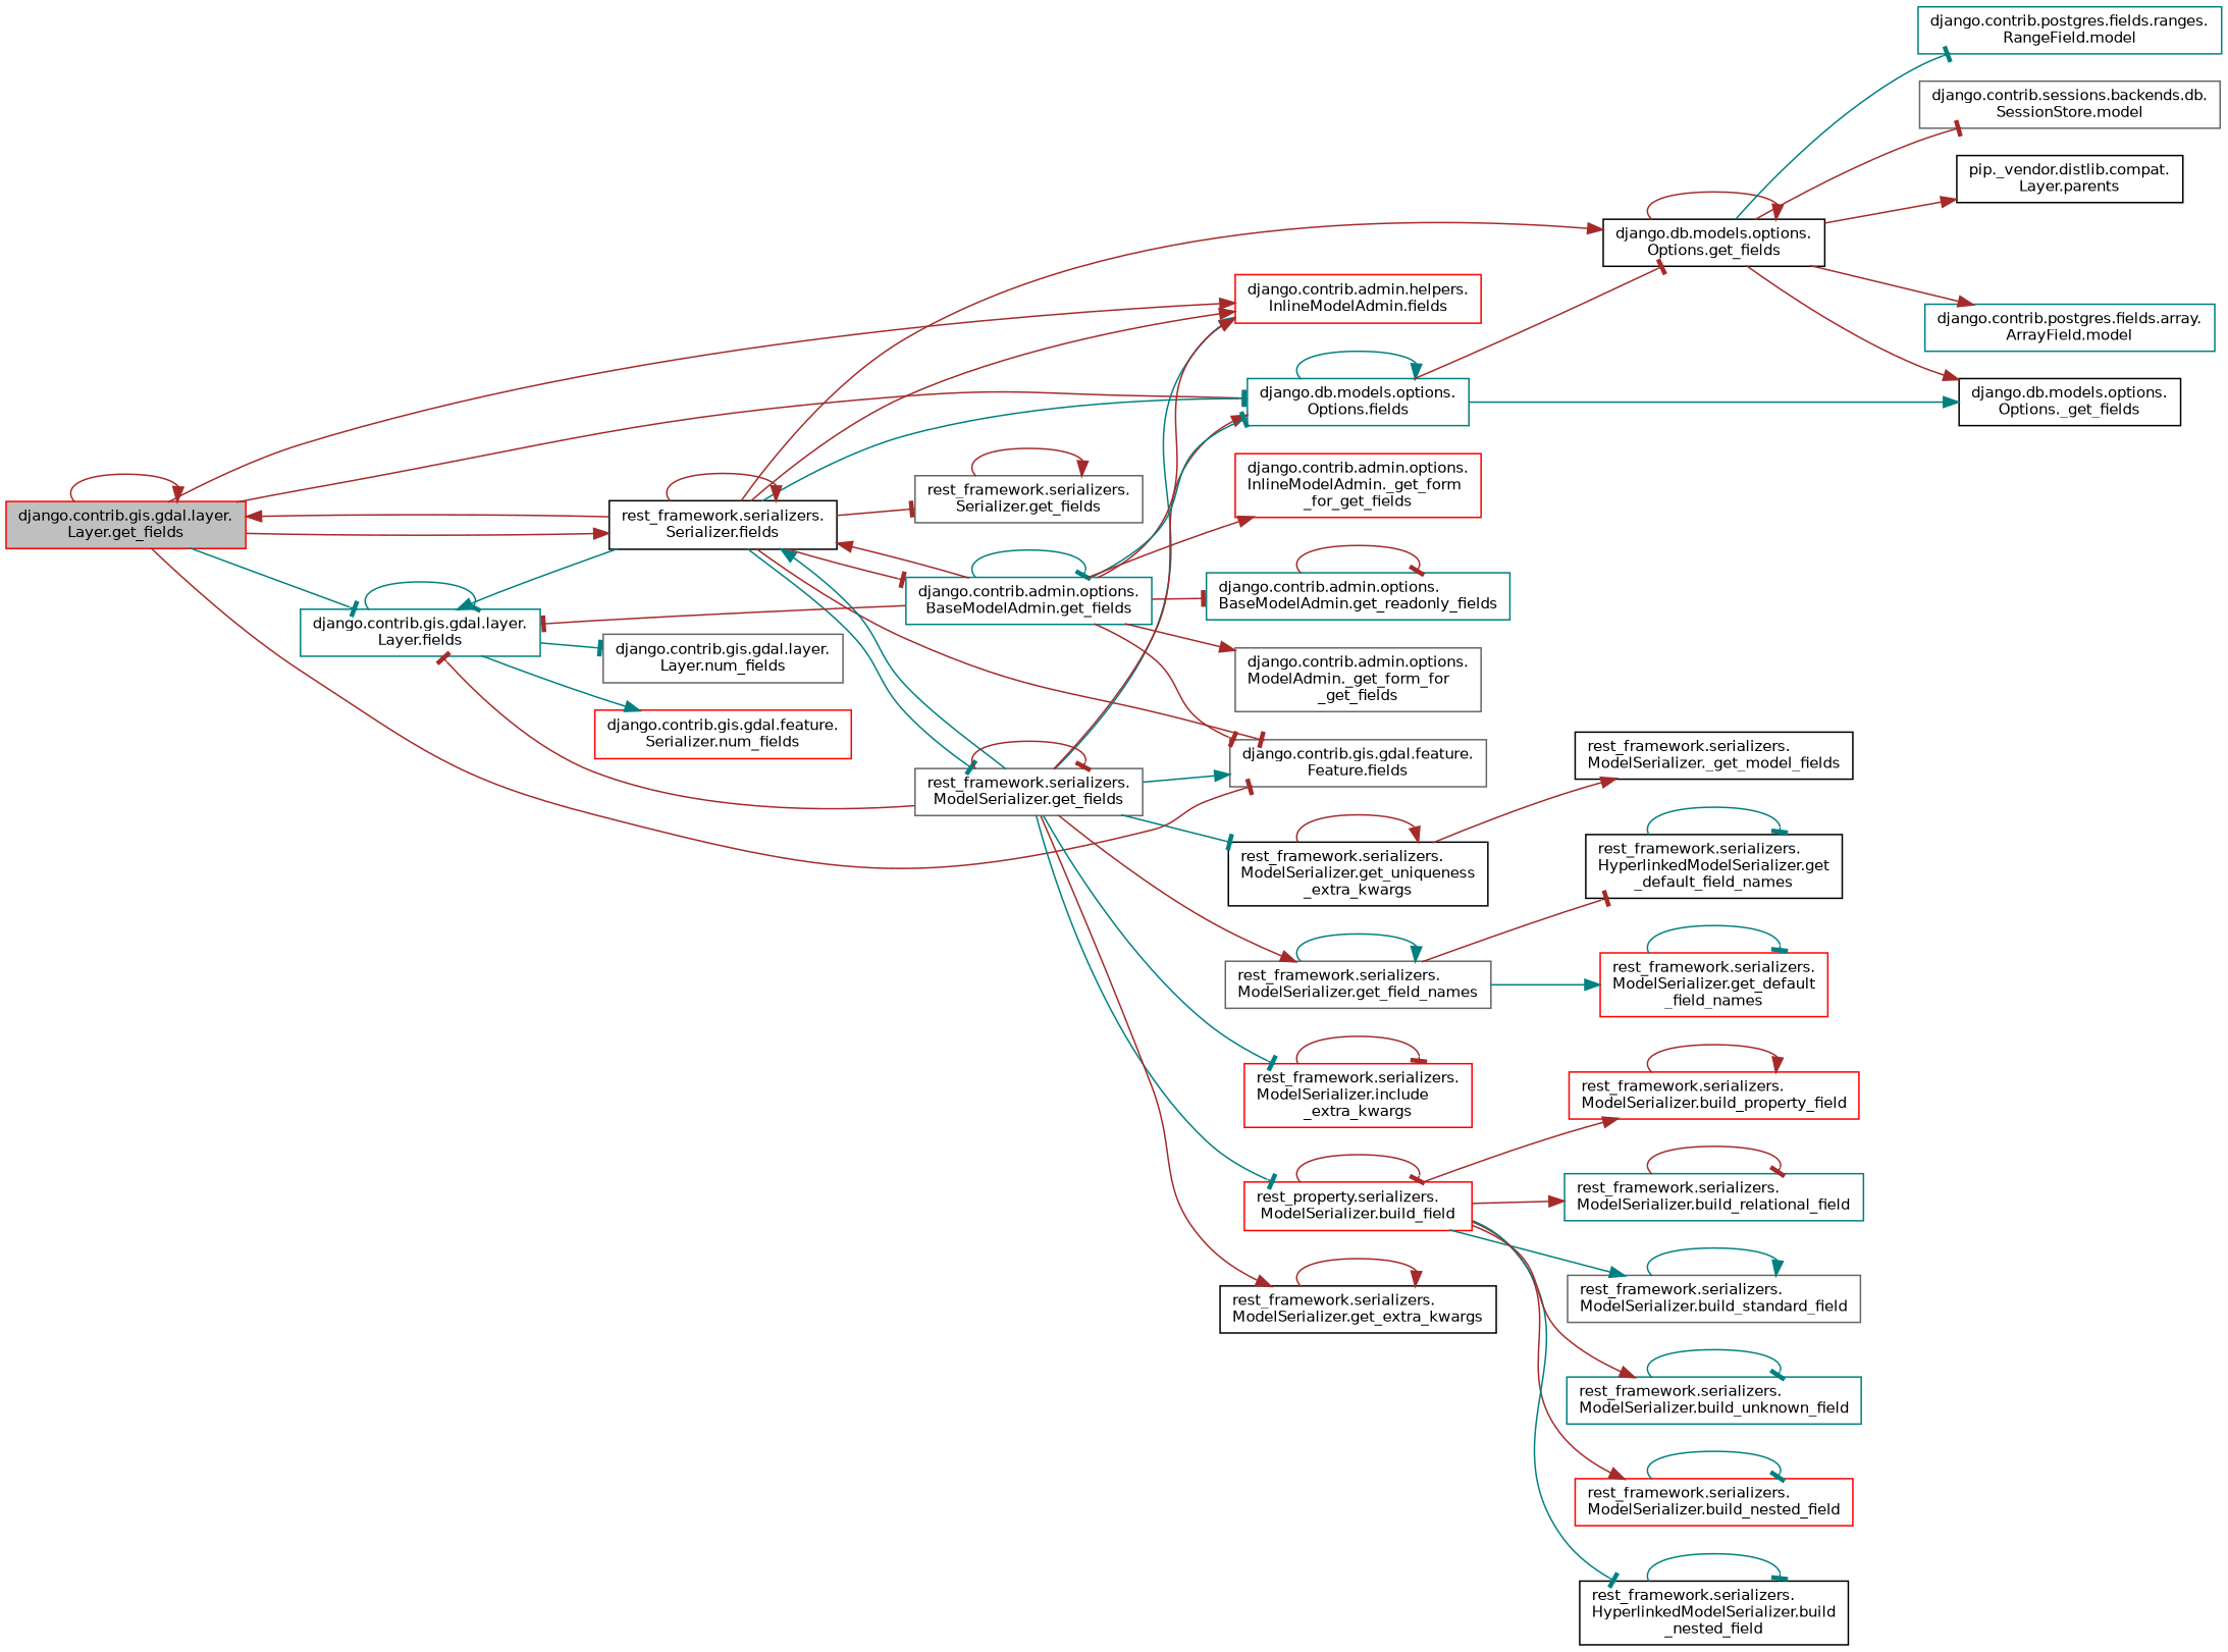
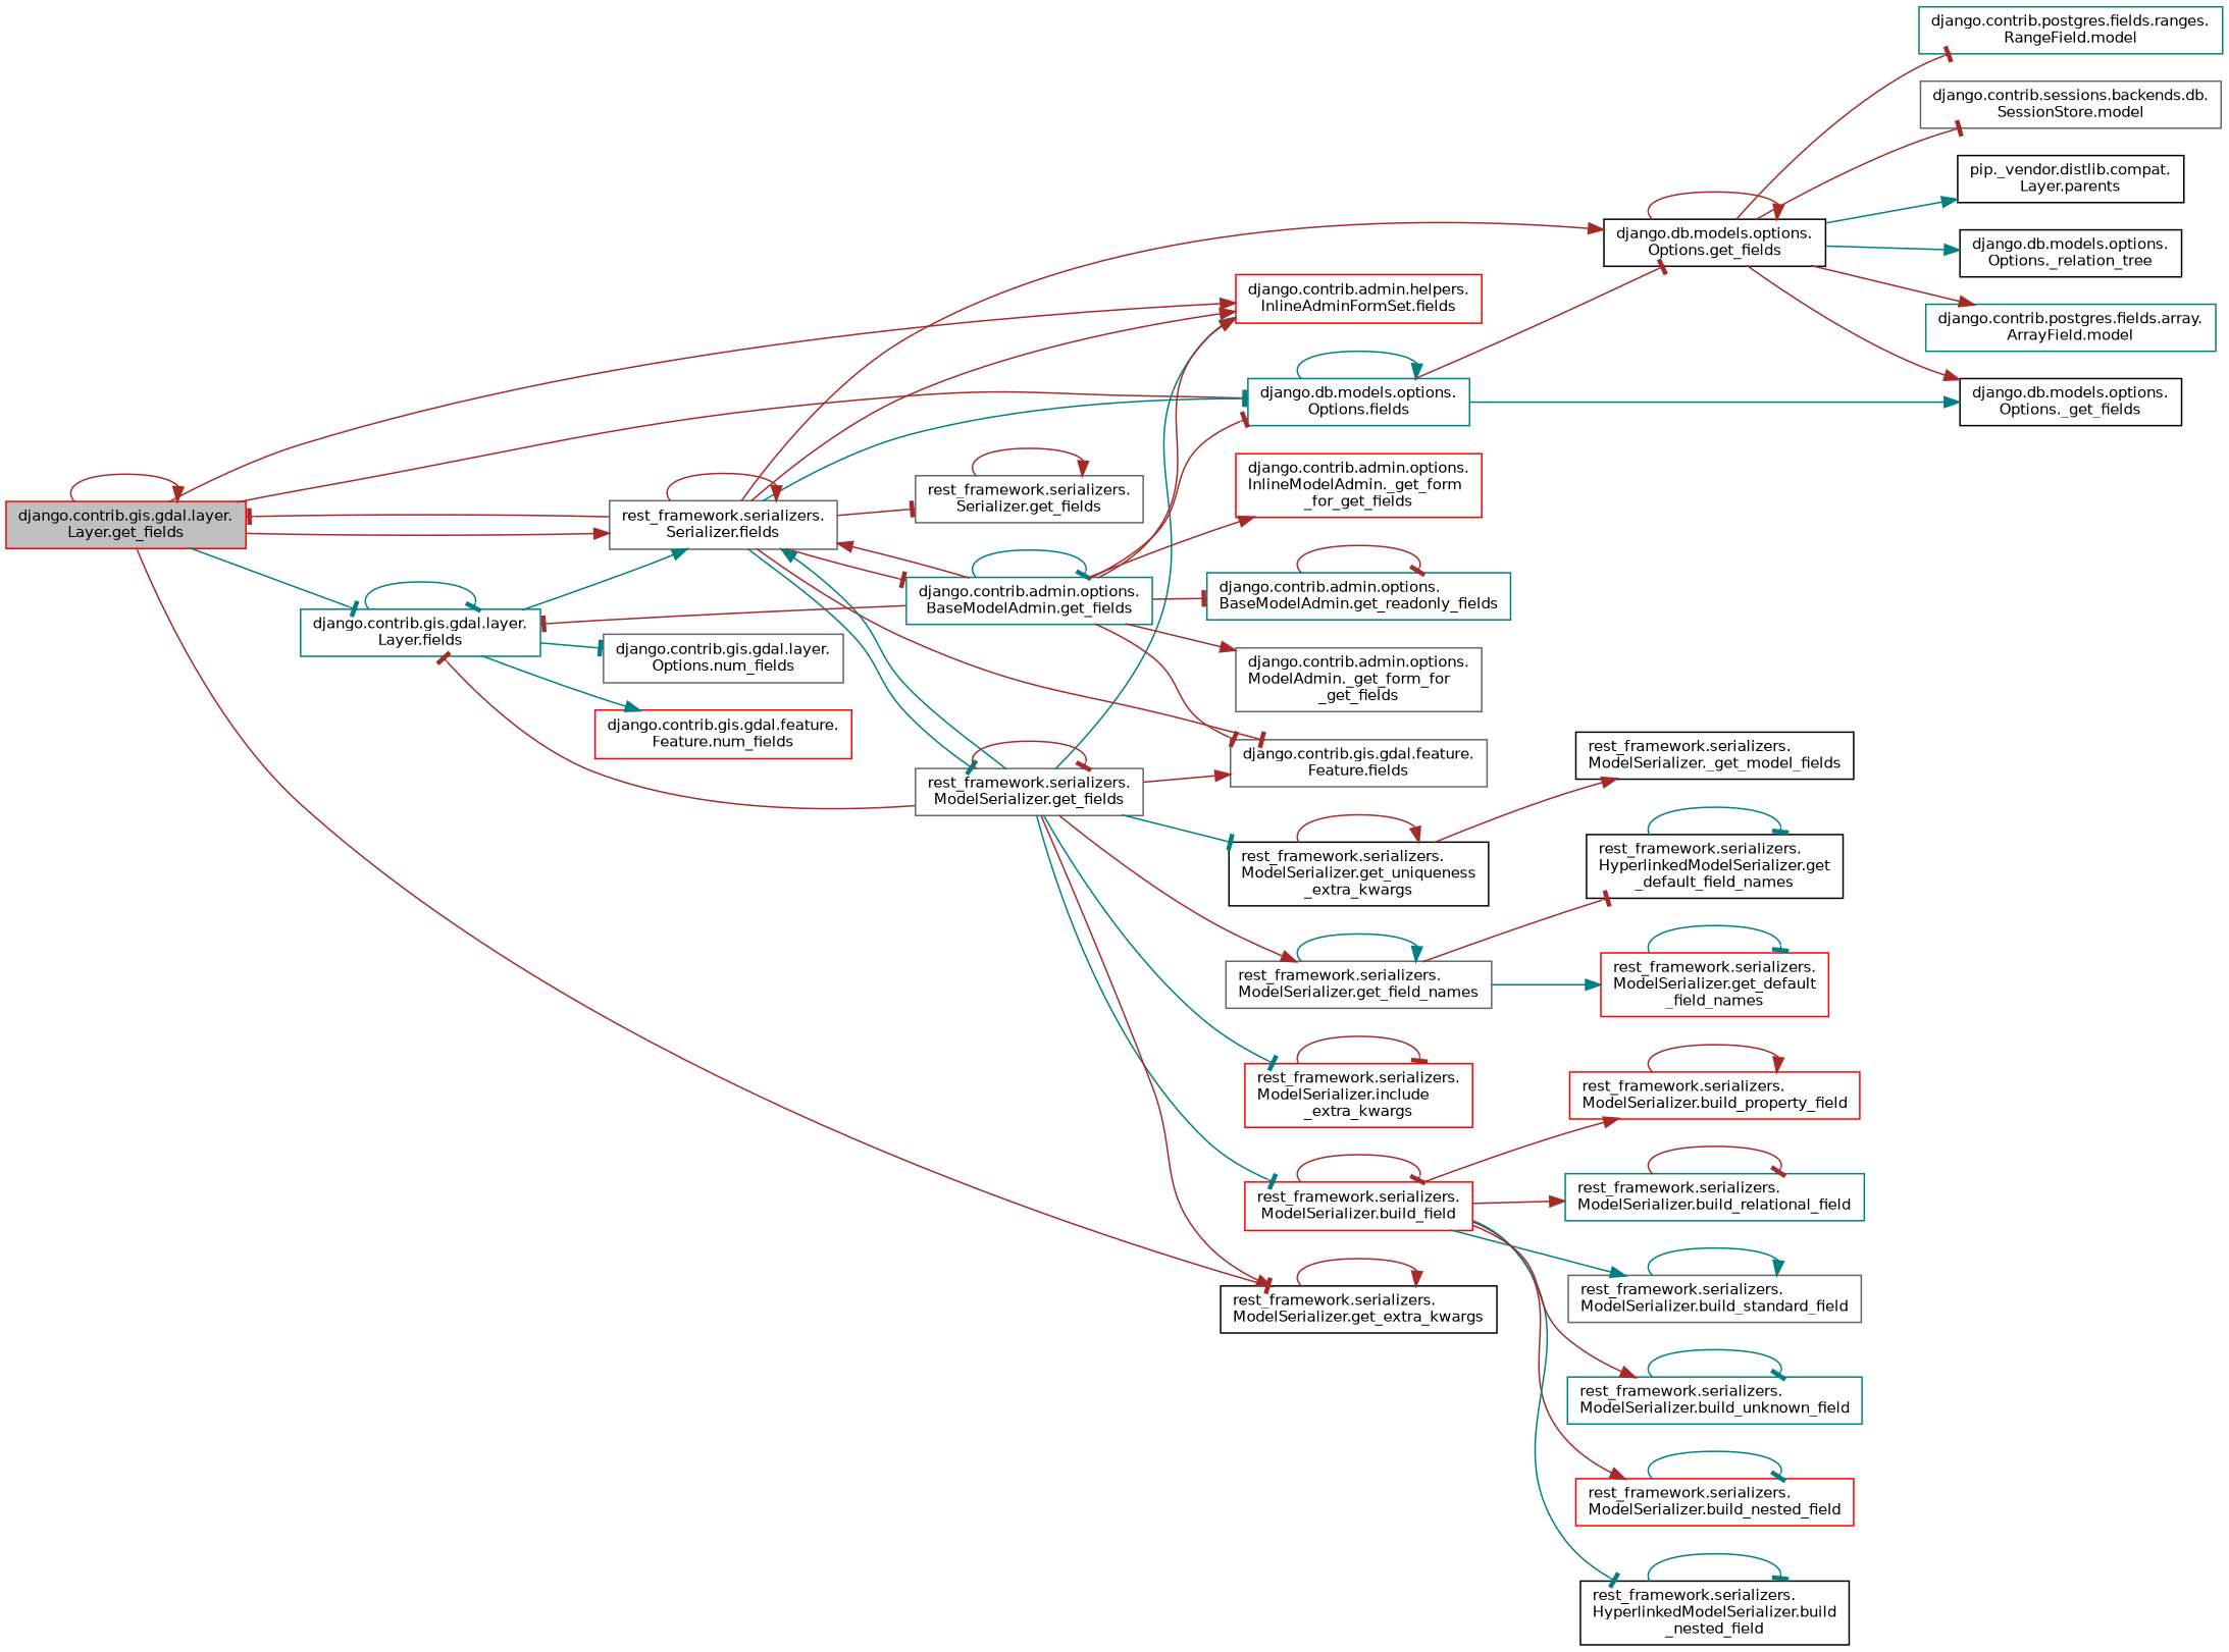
  digraph {
    rankdir=LR
    node [color=black fillcolor=white fontname=Helvetica fontsize=10 shape=record style=filled]
    edge [arrowhead=normal color=brown fontname=Helvetica fontsize=10 labelfontname=Helvetica labelfontsize=10 style=solid]
    n1 [color=red fillcolor=grey75 fontcolor=black height=0.2 label="django.contrib.gis.gdal.layer.\lLayer.get_fields" width=0.4]
-   n2 [color=red height=0.2 label="django.contrib.admin.helpers.\lInlineModelAdmin.fields" width=0.4]
+   n2 [color=red height=0.2 label="django.contrib.admin.helpers.\lInlineAdminFormSet.fields" width=0.4]
    n3 [color=gray40 height=0.2 label="django.contrib.gis.gdal.feature.\lFeature.fields" width=0.4]
    n4 [color=teal height=0.2 label="django.contrib.gis.gdal.layer.\lLayer.fields" width=0.4]
    n5 [color=teal height=0.2 label="django.db.models.options.\lOptions.fields" width=0.4]
-   n6 [height=0.2 label="rest_framework.serializers.\lSerializer.fields" width=0.4]
-   n7 [color=red height=0.2 label="django.contrib.gis.gdal.feature.\lSerializer.num_fields" width=0.4]
-   n8 [color=gray40 height=0.2 label="django.contrib.gis.gdal.layer.\lLayer.num_fields" width=0.4]
+   n6 [color=gray40 height=0.2 label="rest_framework.serializers.\lSerializer.fields" width=0.4]
+   n7 [color=red height=0.2 label="django.contrib.gis.gdal.feature.\lFeature.num_fields" width=0.4]
+   n8 [color=gray40 height=0.2 label="django.contrib.gis.gdal.layer.\lOptions.num_fields" width=0.4]
    n9 [height=0.2 label="django.db.models.options.\lOptions._get_fields" width=0.4]
    n10 [height=0.2 label="django.db.models.options.\lOptions.get_fields" width=0.4]
    n11 [color=gray40 height=0.2 label="rest_framework.serializers.\lSerializer.get_fields" width=0.4]
    n12 [color=gray40 height=0.2 label="rest_framework.serializers.\lModelSerializer.get_fields" width=0.4]
    n13 [color=teal height=0.2 label="django.contrib.admin.options.\lBaseModelAdmin.get_fields" width=0.4]
+   n14 [height=0.2 label="django.db.models.options.\lOptions._relation_tree" width=0.4]
    n15 [color=teal height=0.2 label="django.contrib.postgres.fields.array.\lArrayField.model" width=0.4]
    n16 [color=teal height=0.2 label="django.contrib.postgres.fields.ranges.\lRangeField.model" width=0.4]
    n17 [color=gray40 height=0.2 label="django.contrib.sessions.backends.db.\lSessionStore.model" width=0.4]
    n18 [height=0.2 label="pip._vendor.distlib.compat.\lLayer.parents" width=0.4]
-   n19 [color=red height=0.2 label="rest_property.serializers.\lModelSerializer.build_field" width=0.4]
+   n19 [color=red height=0.2 label="rest_framework.serializers.\lModelSerializer.build_field" width=0.4]
    n20 [height=0.2 label="rest_framework.serializers.\lModelSerializer.get_extra_kwargs" width=0.4]
    n21 [color=gray40 height=0.2 label="rest_framework.serializers.\lModelSerializer.get_field_names" width=0.4]
    n22 [height=0.2 label="rest_framework.serializers.\lModelSerializer.get_uniqueness\l_extra_kwargs" width=0.4]
    n23 [color=red height=0.2 label="rest_framework.serializers.\lModelSerializer.include\l_extra_kwargs" width=0.4]
    n24 [color=gray40 height=0.2 label="django.contrib.admin.options.\lModelAdmin._get_form_for\l_get_fields" width=0.4]
    n25 [color=red height=0.2 label="django.contrib.admin.options.\lInlineModelAdmin._get_form\l_for_get_fields" width=0.4]
    n26 [color=teal height=0.2 label="django.contrib.admin.options.\lBaseModelAdmin.get_readonly_fields" width=0.4]
    n27 [color=red height=0.2 label="rest_framework.serializers.\lModelSerializer.build_nested_field" width=0.4]
    n28 [height=0.2 label="rest_framework.serializers.\lHyperlinkedModelSerializer.build\l_nested_field" width=0.4]
    n29 [color=red height=0.2 label="rest_framework.serializers.\lModelSerializer.build_property_field" width=0.4]
    n30 [color=teal height=0.2 label="rest_framework.serializers.\lModelSerializer.build_relational_field" width=0.4]
    n31 [color=gray40 height=0.2 label="rest_framework.serializers.\lModelSerializer.build_standard_field" width=0.4]
    n32 [color=teal height=0.2 label="rest_framework.serializers.\lModelSerializer.build_unknown_field" width=0.4]
    n33 [color=red height=0.2 label="rest_framework.serializers.\lModelSerializer.get_default\l_field_names" width=0.4]
    n34 [height=0.2 label="rest_framework.serializers.\lHyperlinkedModelSerializer.get\l_default_field_names" width=0.4]
    n35 [height=0.2 label="rest_framework.serializers.\lModelSerializer._get_model_fields" width=0.4]
    n1 -> n1
    n1 -> n2
-   n1 -> n3 [arrowhead=tee]
+   n1 -> n20 [arrowhead=tee]
    n1 -> n4 [arrowhead=tee color=teal]
    n1 -> n5 [arrowhead=tee]
    n1 -> n6
    n4 -> n4 [arrowhead=tee color=teal]
    n4 -> n7 [color=teal]
    n4 -> n8 [arrowhead=tee color=teal]
    n5 -> n5 [color=teal]
    n5 -> n9 [color=teal]
    n5 -> n10 [arrowhead=tee]
-   n6 -> n1
+   n6 -> n1 [arrowhead=tee]
    n6 -> n2
    n6 -> n3 [arrowhead=tee]
-   n6 -> n4 [color=teal]
+   n4 -> n6 [color=teal]
    n6 -> n5 [arrowhead=tee color=teal]
    n6 -> n6
    n6 -> n10
    n6 -> n11 [arrowhead=tee]
    n6 -> n12 [arrowhead=tee color=teal]
    n6 -> n13 [arrowhead=tee]
    n10 -> n9
    n10 -> n10
+   n10 -> n14 [color=teal]
    n10 -> n15
-   n10 -> n16 [arrowhead=tee color=teal]
+   n10 -> n16 [arrowhead=tee]
    n10 -> n17 [arrowhead=tee]
-   n10 -> n18
+   n10 -> n18 [color=teal]
    n11 -> n11
    n12 -> n2 [color=teal]
-   n12 -> n3 [color=teal]
+   n12 -> n3
    n12 -> n4 [arrowhead=tee]
-   n12 -> n5
    n12 -> n6 [color=teal]
    n12 -> n12 [arrowhead=tee]
    n12 -> n19 [arrowhead=tee color=teal]
    n12 -> n20
    n12 -> n21
    n12 -> n22 [arrowhead=tee color=teal]
    n12 -> n23 [arrowhead=tee color=teal]
    n13 -> n2
    n13 -> n3 [arrowhead=tee]
    n13 -> n4 [arrowhead=tee]
-   n13 -> n5 [arrowhead=tee color=teal]
+   n13 -> n5 [arrowhead=tee]
    n13 -> n6
    n13 -> n13 [arrowhead=tee color=teal]
    n13 -> n24
    n13 -> n25
    n13 -> n26 [arrowhead=tee]
    n19 -> n19 [arrowhead=tee]
    n19 -> n27
    n19 -> n28 [arrowhead=tee color=teal]
    n19 -> n29
    n19 -> n30
    n19 -> n31 [color=teal]
    n19 -> n32
    n20 -> n20
    n21 -> n21 [color=teal]
    n21 -> n33 [color=teal]
    n21 -> n34 [arrowhead=tee]
    n22 -> n22
    n22 -> n35
    n23 -> n23 [arrowhead=tee]
    n26 -> n26 [arrowhead=tee]
    n27 -> n27 [arrowhead=tee color=teal]
    n28 -> n28 [arrowhead=tee color=teal]
    n29 -> n29
    n30 -> n30 [arrowhead=tee]
    n31 -> n31 [color=teal]
    n32 -> n32 [arrowhead=tee color=teal]
    n33 -> n33 [arrowhead=tee color=teal]
    n34 -> n34 [arrowhead=tee color=teal]
  }
